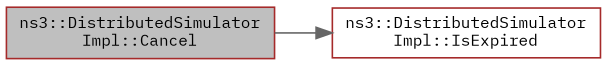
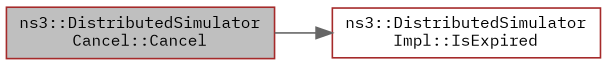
  digraph {
    rankdir=LR
    fontname="IBM Plex Mono"
    node [color=brown fontname="IBM Plex Mono" fontsize=10 shape=record style=filled]
-   n1 [fillcolor=grey75 fontcolor=black height=0.2 label="ns3::DistributedSimulator\lImpl::Cancel" width=0.4]
+   n1 [fillcolor=grey75 fontcolor=black height=0.2 label="ns3::DistributedSimulator\lCancel::Cancel" width=0.4]
    n2 [fillcolor=white height=0.2 label="ns3::DistributedSimulator\lImpl::IsExpired" width=0.4]
    n1 -> n2 [color=gray40 fontname="IBM Plex Mono" fontsize=10 labelfontname=Helvetica labelfontsize=10 style=solid]
  }
